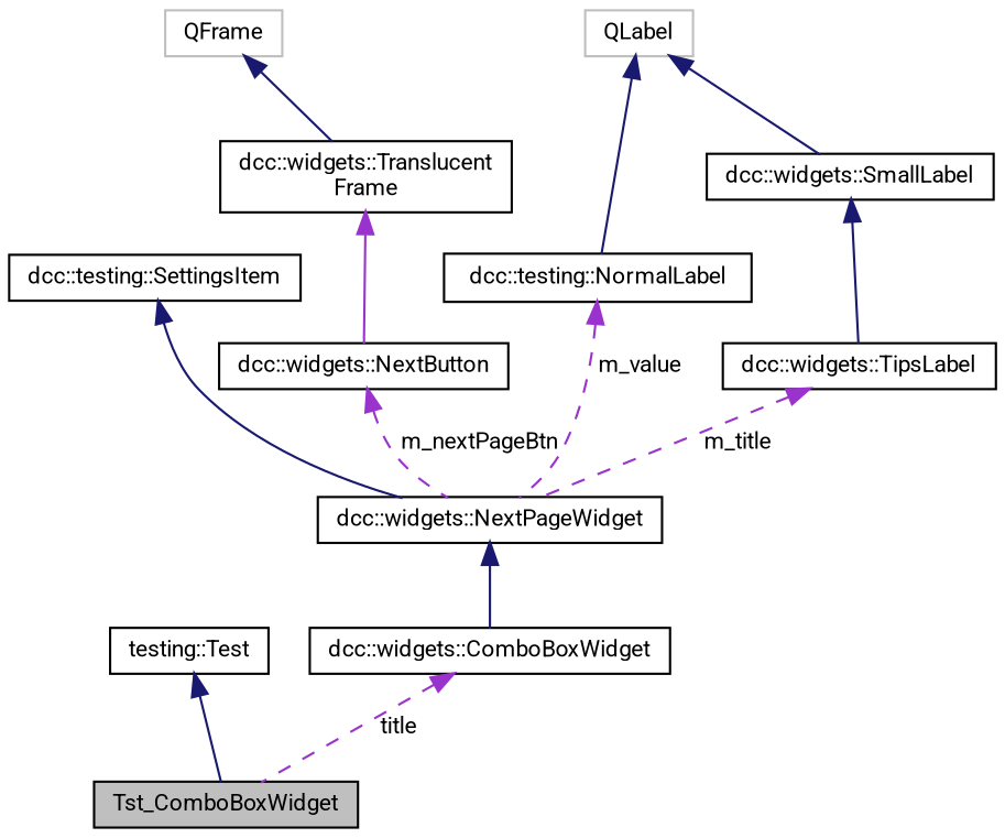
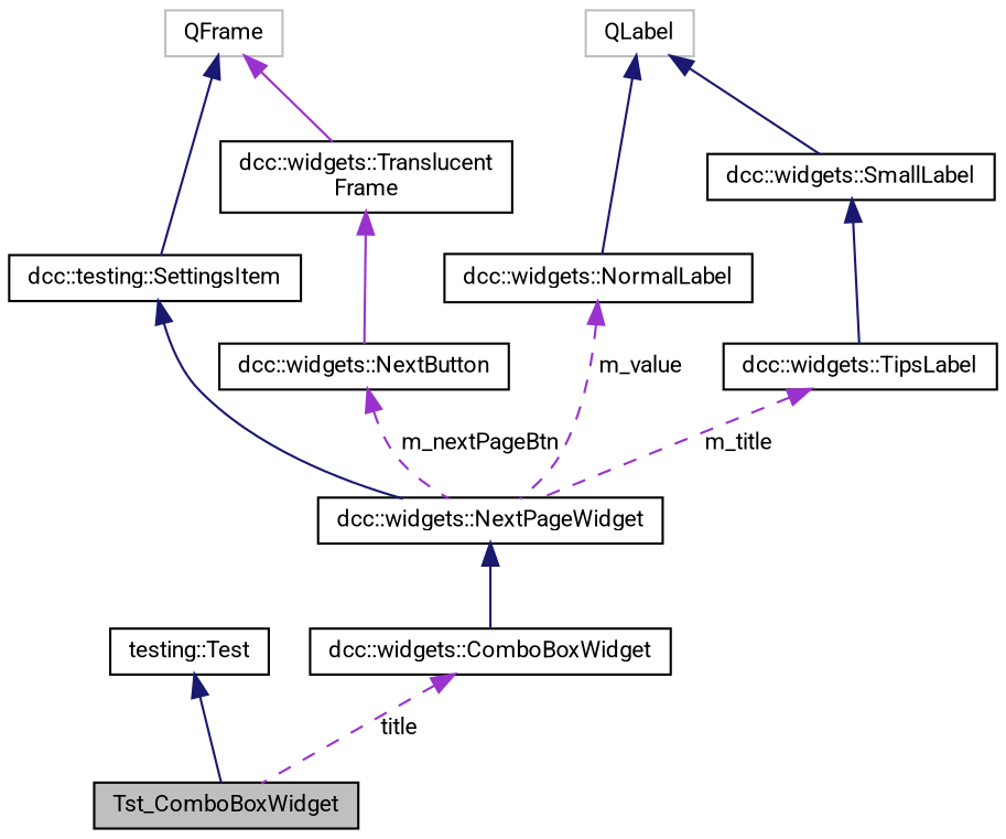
  digraph {
    fontname=Roboto
    rankdir=TB
    node [color=black fillcolor=white fontname=Roboto fontsize=10 shape=record style=filled]
    edge [color=midnightblue dir=back fontname=Roboto fontsize=10 labelfontname=Helvetica labelfontsize=10 style=solid]
    n1 [fillcolor=grey75 fontcolor=black height=0.2 label=Tst_ComboBoxWidget width=0.4]
    n2 [height=0.2 label="testing::Test" width=0.4]
    n3 [height=0.2 label="dcc::widgets::ComboBoxWidget" width=0.4]
    n4 [height=0.2 label="dcc::widgets::NextPageWidget" width=0.4]
    n5 [height=0.2 label="dcc::testing::SettingsItem" width=0.4]
    n6 [color=grey75 height=0.2 label=QFrame width=0.4]
    n7 [height=0.2 label="dcc::widgets::Translucent\lFrame" width=0.4]
    n8 [height=0.2 label="dcc::widgets::NextButton" width=0.4]
-   n9 [height=0.2 label="dcc::testing::NormalLabel" width=0.4]
+   n9 [height=0.2 label="dcc::widgets::NormalLabel" width=0.4]
    n10 [color=grey75 height=0.2 label=QLabel width=0.4]
    n11 [height=0.2 label="dcc::widgets::SmallLabel" width=0.4]
    n12 [height=0.2 label="dcc::widgets::TipsLabel" width=0.4]
    n2 -> n1
    n3 -> n1 [color=darkorchid3 label=" title" style=dashed]
    n4 -> n3
    n5 -> n4
-   n6 -> n7
+   n6 -> n5
+   n6 -> n7 [color=darkorchid3]
    n7 -> n8 [color=darkorchid3]
    n8 -> n4 [color=darkorchid3 label=" m_nextPageBtn" style=dashed]
    n9 -> n4 [color=darkorchid3 label=" m_value" style=dashed]
    n10 -> n9
    n10 -> n11
    n11 -> n12
    n12 -> n4 [color=darkorchid3 label=" m_title" style=dashed]
  }
